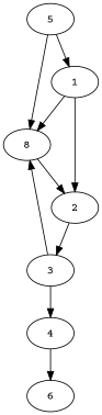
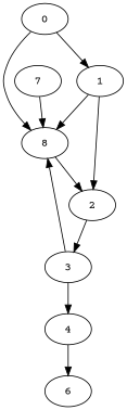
  digraph {
    fontname="Courier Prime"
    node [fontname="Courier Prime"]
    edge [fontname="Courier Prime"]
-   0 [label=5]
+   0
    1
    8
    2
    3
    4
    6
+   7
    0 -> 1
    0 -> 8
    1 -> 8
    1 -> 2
    8 -> 2
    2 -> 3
    3 -> 8
    3 -> 4
    4 -> 6
+   7 -> 8
  }
